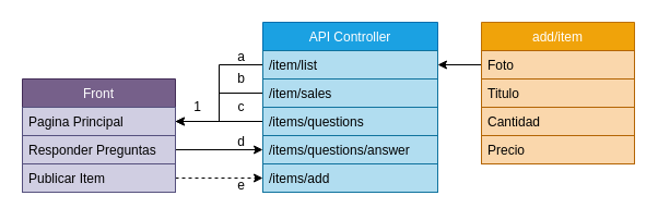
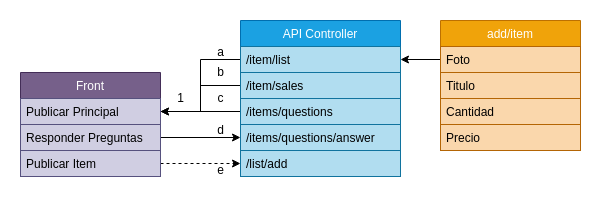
  <mxCell id="0" />
  <mxCell id="1" parent="0" />
  <mxCell id="2" value="a" style="text;html=1;align=center;verticalAlign=middle;resizable=0;points=[];autosize=1;" vertex="1" parent="1"><mxGeometry x="210" y="42" width="20" height="20" as="geometry" /></mxCell>
  <mxCell id="3" value="b" style="text;html=1;align=center;verticalAlign=middle;resizable=0;points=[];autosize=1;" vertex="1" parent="1"><mxGeometry x="210" y="62" width="20" height="20" as="geometry" /></mxCell>
  <mxCell id="4" value="c" style="text;html=1;align=center;verticalAlign=middle;resizable=0;points=[];autosize=1;" vertex="1" parent="1"><mxGeometry x="210" y="88" width="20" height="20" as="geometry" /></mxCell>
  <mxCell id="5" value="1" style="text;html=1;align=center;verticalAlign=middle;resizable=0;points=[];autosize=1;" vertex="1" parent="1"><mxGeometry x="170" y="88" width="20" height="20" as="geometry" /></mxCell>
  <mxCell id="6" style="edgeStyle=orthogonalEdgeStyle;rounded=0;orthogonalLoop=1;jettySize=auto;html=1;exitX=0;exitY=0.5;exitDx=0;exitDy=0;" edge="1" parent="1" source="24" target="20"><mxGeometry relative="1" as="geometry"><mxPoint x="170" y="59" as="targetPoint" /></mxGeometry></mxCell>
  <mxCell id="7" style="edgeStyle=orthogonalEdgeStyle;rounded=0;orthogonalLoop=1;jettySize=auto;html=1;exitX=0;exitY=0.5;exitDx=0;exitDy=0;entryX=1;entryY=0.5;entryDx=0;entryDy=0;" edge="1" parent="1" source="25" target="20"><mxGeometry relative="1" as="geometry"><mxPoint x="170" y="59" as="targetPoint" /></mxGeometry></mxCell>
  <mxCell id="8" style="edgeStyle=orthogonalEdgeStyle;rounded=0;orthogonalLoop=1;jettySize=auto;html=1;exitX=0;exitY=0.5;exitDx=0;exitDy=0;entryX=1;entryY=0.5;entryDx=0;entryDy=0;endArrow=none;" edge="1" parent="1" source="26" target="20"><mxGeometry relative="1" as="geometry"><mxPoint x="170" y="59" as="targetPoint" /></mxGeometry></mxCell>
  <mxCell id="9" style="edgeStyle=orthogonalEdgeStyle;rounded=0;orthogonalLoop=1;jettySize=auto;html=1;exitX=0;exitY=0.5;exitDx=0;exitDy=0;entryX=1;entryY=0.5;entryDx=0;entryDy=0;" edge="1" parent="1" source="15" target="24"><mxGeometry relative="1" as="geometry" /></mxCell>
  <mxCell id="10" style="edgeStyle=orthogonalEdgeStyle;rounded=0;orthogonalLoop=1;jettySize=auto;html=1;exitX=1;exitY=0.5;exitDx=0;exitDy=0;entryX=0;entryY=0.5;entryDx=0;entryDy=0;" edge="1" parent="1" source="21" target="27"><mxGeometry relative="1" as="geometry" /></mxCell>
  <mxCell id="11" style="edgeStyle=orthogonalEdgeStyle;rounded=0;orthogonalLoop=1;jettySize=auto;html=1;exitX=1;exitY=0.5;exitDx=0;exitDy=0;entryX=0;entryY=0.5;entryDx=0;entryDy=0;dashed=1;" edge="1" parent="1" source="22" target="28"><mxGeometry relative="1" as="geometry" /></mxCell>
  <mxCell id="12" value="d" style="text;html=1;align=center;verticalAlign=middle;resizable=0;points=[];autosize=1;" vertex="1" parent="1"><mxGeometry x="210" y="120" width="20" height="20" as="geometry" /></mxCell>
  <mxCell id="13" value="e" style="text;html=1;align=center;verticalAlign=middle;resizable=0;points=[];autosize=1;" vertex="1" parent="1"><mxGeometry x="210" y="160" width="20" height="20" as="geometry" /></mxCell>
  <mxCell id="14" value="add/item" style="swimlane;fontStyle=0;childLayout=stackLayout;horizontal=1;startSize=26;fillColor=#f0a30a;horizontalStack=0;resizeParent=1;resizeParentMax=0;resizeLast=0;collapsible=1;marginBottom=0;strokeColor=#BD7000;fontColor=#ffffff;" vertex="1" parent="1"><mxGeometry x="440" y="20" width="140" height="130" as="geometry" /></mxCell>
  <mxCell id="15" value="Foto" style="text;strokeColor=#b46504;fillColor=#fad7ac;align=left;verticalAlign=top;spacingLeft=4;spacingRight=4;overflow=hidden;rotatable=0;points=[[0,0.5],[1,0.5]];portConstraint=eastwest;" vertex="1" parent="14"><mxGeometry y="26" width="140" height="26" as="geometry" /></mxCell>
  <mxCell id="16" value="Titulo" style="text;strokeColor=#b46504;fillColor=#fad7ac;align=left;verticalAlign=top;spacingLeft=4;spacingRight=4;overflow=hidden;rotatable=0;points=[[0,0.5],[1,0.5]];portConstraint=eastwest;" vertex="1" parent="14"><mxGeometry y="52" width="140" height="26" as="geometry" /></mxCell>
  <mxCell id="17" value="Cantidad" style="text;strokeColor=#b46504;fillColor=#fad7ac;align=left;verticalAlign=top;spacingLeft=4;spacingRight=4;overflow=hidden;rotatable=0;points=[[0,0.5],[1,0.5]];portConstraint=eastwest;" vertex="1" parent="14"><mxGeometry y="78" width="140" height="26" as="geometry" /></mxCell>
  <mxCell id="18" value="Precio" style="text;strokeColor=#b46504;fillColor=#fad7ac;align=left;verticalAlign=top;spacingLeft=4;spacingRight=4;overflow=hidden;rotatable=0;points=[[0,0.5],[1,0.5]];portConstraint=eastwest;" vertex="1" parent="14"><mxGeometry y="104" width="140" height="26" as="geometry" /></mxCell>
  <mxCell id="19" value="Front" style="swimlane;fontStyle=0;childLayout=stackLayout;horizontal=1;startSize=26;fillColor=#76608a;horizontalStack=0;resizeParent=1;resizeParentMax=0;resizeLast=0;collapsible=1;marginBottom=0;strokeColor=#432D57;fontColor=#ffffff;" vertex="1" parent="1"><mxGeometry x="20" y="72" width="140" height="104" as="geometry" /></mxCell>
- <mxCell id="20" value="Pagina Principal" style="text;strokeColor=#56517e;fillColor=#d0cee2;align=left;verticalAlign=top;spacingLeft=4;spacingRight=4;overflow=hidden;rotatable=0;points=[[0,0.5],[1,0.5]];portConstraint=eastwest;" vertex="1" parent="19"><mxGeometry y="26" width="140" height="26" as="geometry" /></mxCell>
+ <mxCell id="20" value="Publicar Principal" style="text;strokeColor=#56517e;fillColor=#d0cee2;align=left;verticalAlign=top;spacingLeft=4;spacingRight=4;overflow=hidden;rotatable=0;points=[[0,0.5],[1,0.5]];portConstraint=eastwest;" vertex="1" parent="19"><mxGeometry y="26" width="140" height="26" as="geometry" /></mxCell>
  <mxCell id="21" value="Responder Preguntas" style="text;strokeColor=#56517e;fillColor=#d0cee2;align=left;verticalAlign=top;spacingLeft=4;spacingRight=4;overflow=hidden;rotatable=0;points=[[0,0.5],[1,0.5]];portConstraint=eastwest;" vertex="1" parent="19"><mxGeometry y="52" width="140" height="26" as="geometry" /></mxCell>
  <mxCell id="22" value="Publicar Item" style="text;strokeColor=#56517e;fillColor=#d0cee2;align=left;verticalAlign=top;spacingLeft=4;spacingRight=4;overflow=hidden;rotatable=0;points=[[0,0.5],[1,0.5]];portConstraint=eastwest;" vertex="1" parent="19"><mxGeometry y="78" width="140" height="26" as="geometry" /></mxCell>
  <mxCell id="23" value="API Controller" style="swimlane;fontStyle=0;childLayout=stackLayout;horizontal=1;startSize=26;horizontalStack=0;resizeParent=1;resizeParentMax=0;resizeLast=0;collapsible=1;marginBottom=0;fillColor=#1ba1e2;strokeColor=#006EAF;fontColor=#ffffff;" vertex="1" parent="1"><mxGeometry x="240" y="20" width="160" height="156" as="geometry" /></mxCell>
  <mxCell id="24" value="/item/list" style="text;strokeColor=#10739e;fillColor=#b1ddf0;align=left;verticalAlign=top;spacingLeft=4;spacingRight=4;overflow=hidden;rotatable=0;points=[[0,0.5],[1,0.5]];portConstraint=eastwest;" vertex="1" parent="23"><mxGeometry y="26" width="160" height="26" as="geometry" /></mxCell>
  <mxCell id="25" value="/item/sales" style="text;strokeColor=#10739e;fillColor=#b1ddf0;align=left;verticalAlign=top;spacingLeft=4;spacingRight=4;overflow=hidden;rotatable=0;points=[[0,0.5],[1,0.5]];portConstraint=eastwest;" vertex="1" parent="23"><mxGeometry y="52" width="160" height="26" as="geometry" /></mxCell>
  <mxCell id="26" value="/items/questions" style="text;strokeColor=#10739e;fillColor=#b1ddf0;align=left;verticalAlign=top;spacingLeft=4;spacingRight=4;overflow=hidden;rotatable=0;points=[[0,0.5],[1,0.5]];portConstraint=eastwest;" vertex="1" parent="23"><mxGeometry y="78" width="160" height="26" as="geometry" /></mxCell>
  <mxCell id="27" value="/items/questions/answer" style="text;strokeColor=#10739e;fillColor=#b1ddf0;align=left;verticalAlign=top;spacingLeft=4;spacingRight=4;overflow=hidden;rotatable=0;points=[[0,0.5],[1,0.5]];portConstraint=eastwest;" vertex="1" parent="23"><mxGeometry y="104" width="160" height="26" as="geometry" /></mxCell>
- <mxCell id="28" value="/items/add" style="text;strokeColor=#10739e;fillColor=#b1ddf0;align=left;verticalAlign=top;spacingLeft=4;spacingRight=4;overflow=hidden;rotatable=0;points=[[0,0.5],[1,0.5]];portConstraint=eastwest;" vertex="1" parent="23"><mxGeometry y="130" width="160" height="26" as="geometry" /></mxCell>
+ <mxCell id="28" value="/list/add" style="text;strokeColor=#10739e;fillColor=#b1ddf0;align=left;verticalAlign=top;spacingLeft=4;spacingRight=4;overflow=hidden;rotatable=0;points=[[0,0.5],[1,0.5]];portConstraint=eastwest;" vertex="1" parent="23"><mxGeometry y="130" width="160" height="26" as="geometry" /></mxCell>
